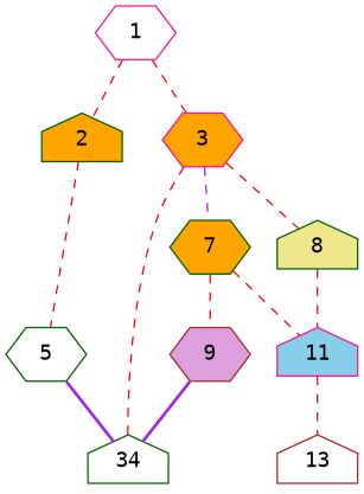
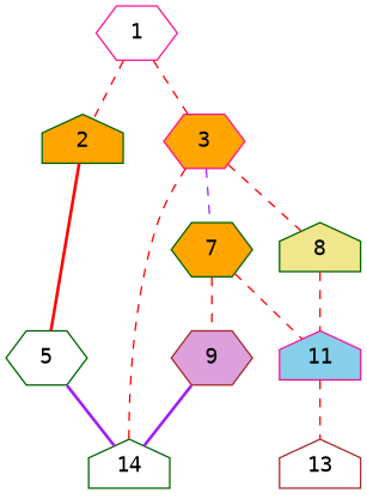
  graph {
    fontname="DejaVu Sans Mono"
    node [color=darkgreen fillcolor=white fontname="DejaVu Sans Mono" shape=hexagon style=filled]
    edge [color=red fontname="DejaVu Sans Mono" style=dashed]
    1 [color=deeppink super="+4+20"]
    2 [fillcolor=orange shape=house super="+6+10"]
    3 [color=deeppink fillcolor=orange]
    5 [super="+10"]
    7 [fillcolor=orange]
    8 [fillcolor=khaki shape=house super="+4+17"]
-   14 [shape=house label=34]
+   14 [shape=house]
    9 [color=brown fillcolor=plum super="+16"]
    11 [color=deeppink fillcolor=skyblue shape=house]
    13 [color=brown shape=house super="+12+15"]
    1 -- 2
    1 -- 3
-   2 -- 5
+   2 -- 5 [style=bold]
    3 -- 7 [color=purple]
    3 -- 8
    3 -- 14
    5 -- 14 [color=purple style=bold]
    7 -- 9
    7 -- 11
    8 -- 11
    9 -- 14 [color=purple style=bold]
    11 -- 13
  }
